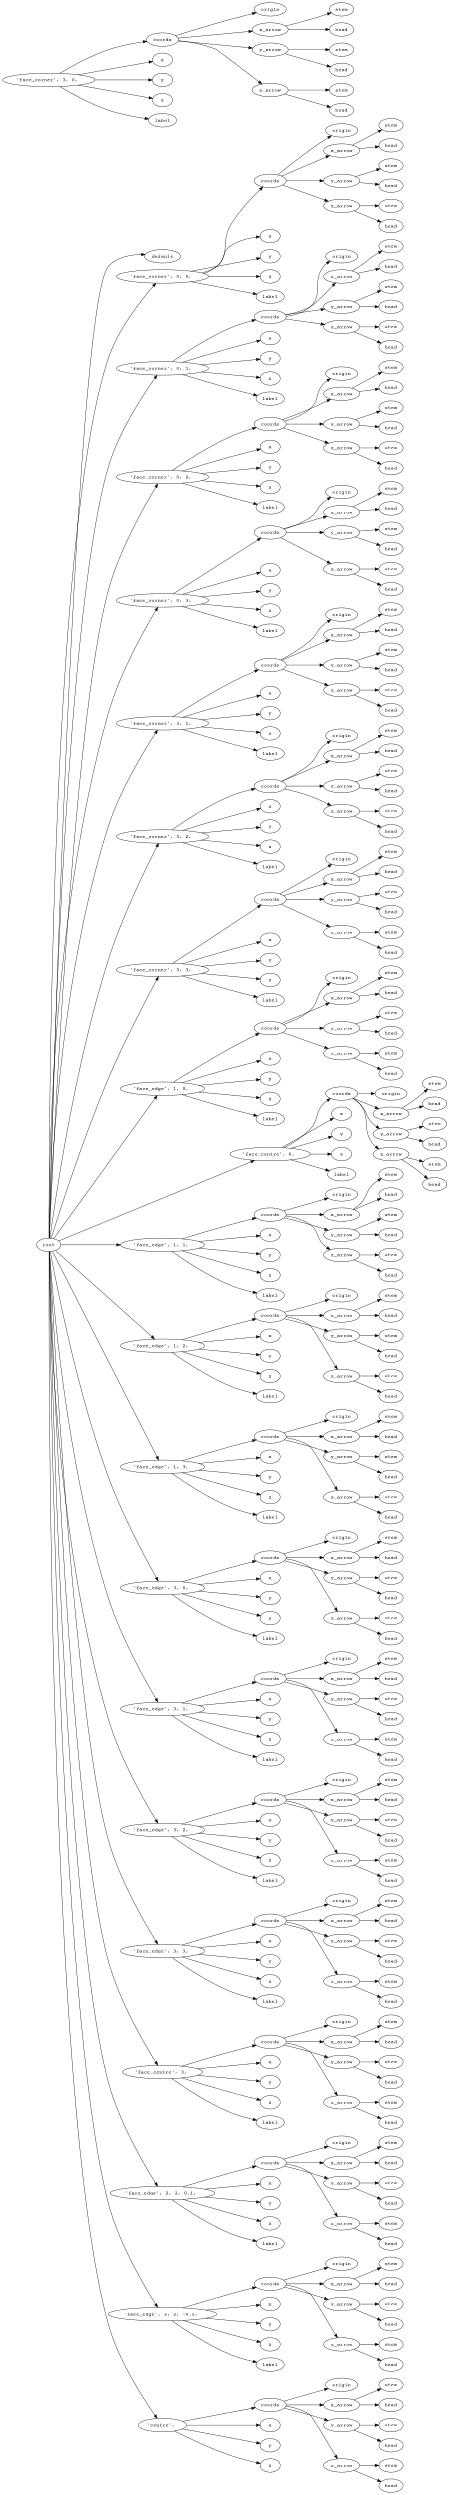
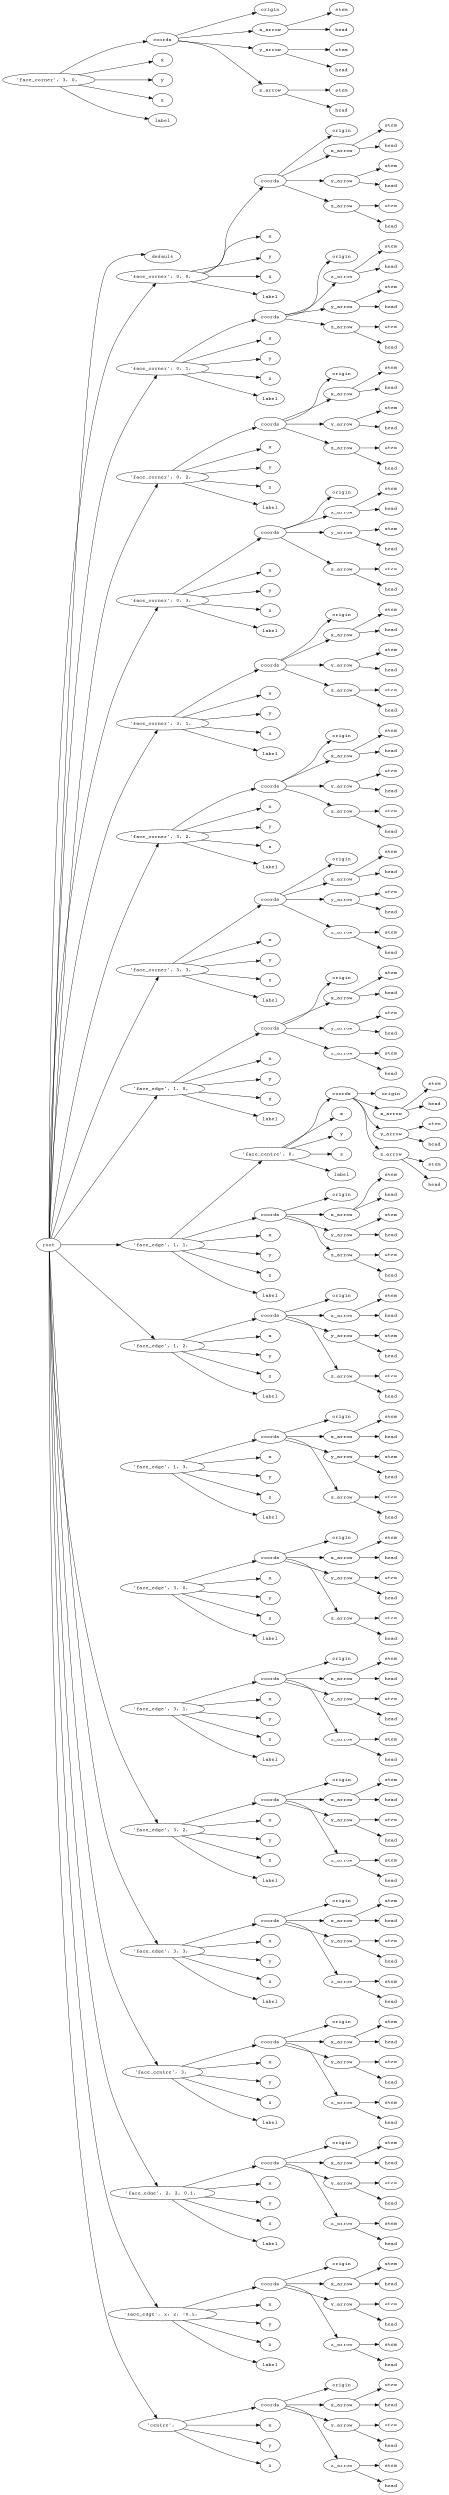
  digraph {
    fontname="Courier Prime"
    rankdir=LR
    node [fontname="Courier Prime"]
    edge [fontname="Courier Prime"]
    n1 [label=root]
    n2 [label=default]
    n3 [label="'face_corner',\ 0,\ 0,\ "]
    n4 [label="'face_corner',\ 0,\ 1,\ "]
    n5 [label="'face_corner',\ 0,\ 2,\ "]
    n6 [label="'face_corner',\ 0,\ 3,\ "]
    n7 [label="'face_corner',\ 3,\ 1,\ "]
    n8 [label="'face_corner',\ 3,\ 2,\ "]
    n9 [label="'face_corner',\ 3,\ 3,\ "]
    n10 [label="'face_edge',\ 1,\ 0,\ "]
    n11 [label="'face_edge',\ 1,\ 1,\ "]
    n12 [label="'face_edge',\ 1,\ 2,\ "]
    n13 [label="'face_edge',\ 1,\ 3,\ "]
    n14 [label="'face_edge',\ 3,\ 0,\ "]
    n15 [label="'face_edge',\ 3,\ 1,\ "]
    n16 [label="'face_edge',\ 3,\ 2,\ "]
    n17 [label="'face_edge',\ 3,\ 3,\ "]
    n18 [label="'face_centre',\ 0,\ "]
    n19 [label="'face_centre',\ 3,\ "]
    n20 [label="'face_edge',\ 2,\ 2,\ 0\.1,\ "]
    n21 [label="'face_edge',\ 2,\ 2,\ \-0\.5,\ "]
    n22 [label="'centre',\ "]
    n23 [label=coords]
    n24 [label=x]
    n25 [label=y]
    n26 [label=z]
    n27 [label=label]
    n28 [label=coords]
    n29 [label=x]
    n30 [label=y]
    n31 [label=z]
    n32 [label=label]
    n33 [label=coords]
    n34 [label=x]
    n35 [label=y]
    n36 [label=z]
    n37 [label=label]
    n38 [label=coords]
    n39 [label=x]
    n40 [label=y]
    n41 [label=z]
    n42 [label=label]
    n43 [label="'face_corner',\ 3,\ 0,\ "]
    n44 [label=coords]
    n45 [label=x]
    n46 [label=y]
    n47 [label=z]
    n48 [label=label]
    n49 [label=coords]
    n50 [label=x]
    n51 [label=y]
    n52 [label=z]
    n53 [label=label]
    n54 [label=coords]
    n55 [label=x]
    n56 [label=y]
    n57 [label=z]
    n58 [label=label]
    n59 [label=coords]
    n60 [label=x]
    n61 [label=y]
    n62 [label=z]
    n63 [label=label]
    n64 [label=coords]
    n65 [label=x]
    n66 [label=y]
    n67 [label=z]
    n68 [label=label]
    n69 [label=coords]
    n70 [label=x]
    n71 [label=y]
    n72 [label=z]
    n73 [label=label]
    n74 [label=coords]
    n75 [label=x]
    n76 [label=y]
    n77 [label=z]
    n78 [label=label]
    n79 [label=coords]
    n80 [label=x]
    n81 [label=y]
    n82 [label=z]
    n83 [label=label]
    n84 [label=coords]
    n85 [label=x]
    n86 [label=y]
    n87 [label=z]
    n88 [label=label]
    n89 [label=coords]
    n90 [label=x]
    n91 [label=y]
    n92 [label=z]
    n93 [label=label]
    n94 [label=coords]
    n95 [label=x]
    n96 [label=y]
    n97 [label=z]
    n98 [label=label]
    n99 [label=coords]
    n100 [label=x]
    n101 [label=y]
    n102 [label=z]
    n103 [label=label]
    n104 [label=coords]
    n105 [label=x]
    n106 [label=y]
    n107 [label=z]
    n108 [label=label]
    n109 [label=coords]
    n110 [label=x]
    n111 [label=y]
    n112 [label=z]
    n113 [label=label]
    n114 [label=coords]
    n115 [label=x]
    n116 [label=y]
    n117 [label=z]
    n118 [label=label]
    n119 [label=coords]
    n120 [label=x]
    n121 [label=y]
    n122 [label=z]
    n123 [label=label]
    n124 [label=coords]
    n125 [label=x]
    n126 [label=y]
    n127 [label=z]
    n128 [label=origin]
    n129 [label=x_arrow]
    n130 [label=y_arrow]
    n131 [label=z_arrow]
    n132 [label=stem]
    n133 [label=head]
    n134 [label=stem]
    n135 [label=head]
    n136 [label=stem]
    n137 [label=head]
    n138 [label=origin]
    n139 [label=x_arrow]
    n140 [label=y_arrow]
    n141 [label=z_arrow]
    n142 [label=stem]
    n143 [label=head]
    n144 [label=stem]
    n145 [label=head]
    n146 [label=stem]
    n147 [label=head]
    n148 [label=origin]
    n149 [label=x_arrow]
    n150 [label=y_arrow]
    n151 [label=z_arrow]
    n152 [label=stem]
    n153 [label=head]
    n154 [label=stem]
    n155 [label=head]
    n156 [label=stem]
    n157 [label=head]
    n158 [label=origin]
    n159 [label=x_arrow]
    n160 [label=y_arrow]
    n161 [label=z_arrow]
    n162 [label=stem]
    n163 [label=head]
    n164 [label=stem]
    n165 [label=head]
    n166 [label=stem]
    n167 [label=head]
    n168 [label=origin]
    n169 [label=x_arrow]
    n170 [label=y_arrow]
    n171 [label=z_arrow]
    n172 [label=stem]
    n173 [label=head]
    n174 [label=stem]
    n175 [label=head]
    n176 [label=stem]
    n177 [label=head]
    n178 [label=origin]
    n179 [label=x_arrow]
    n180 [label=y_arrow]
    n181 [label=z_arrow]
    n182 [label=stem]
    n183 [label=head]
    n184 [label=stem]
    n185 [label=head]
    n186 [label=stem]
    n187 [label=head]
    n188 [label=origin]
    n189 [label=x_arrow]
    n190 [label=y_arrow]
    n191 [label=z_arrow]
    n192 [label=stem]
    n193 [label=head]
    n194 [label=stem]
    n195 [label=head]
    n196 [label=stem]
    n197 [label=head]
    n198 [label=origin]
    n199 [label=x_arrow]
    n200 [label=y_arrow]
    n201 [label=z_arrow]
    n202 [label=stem]
    n203 [label=head]
    n204 [label=stem]
    n205 [label=head]
    n206 [label=stem]
    n207 [label=head]
    n208 [label=origin]
    n209 [label=x_arrow]
    n210 [label=y_arrow]
    n211 [label=z_arrow]
    n212 [label=stem]
    n213 [label=head]
    n214 [label=stem]
    n215 [label=head]
    n216 [label=stem]
    n217 [label=head]
    n218 [label=origin]
    n219 [label=x_arrow]
    n220 [label=y_arrow]
    n221 [label=z_arrow]
    n222 [label=stem]
    n223 [label=head]
    n224 [label=stem]
    n225 [label=head]
    n226 [label=stem]
    n227 [label=head]
    n228 [label=origin]
    n229 [label=x_arrow]
    n230 [label=y_arrow]
    n231 [label=z_arrow]
    n232 [label=stem]
    n233 [label=head]
    n234 [label=stem]
    n235 [label=head]
    n236 [label=stem]
    n237 [label=head]
    n238 [label=origin]
    n239 [label=x_arrow]
    n240 [label=y_arrow]
    n241 [label=z_arrow]
    n242 [label=stem]
    n243 [label=head]
    n244 [label=stem]
    n245 [label=head]
    n246 [label=stem]
    n247 [label=head]
    n248 [label=origin]
    n249 [label=x_arrow]
    n250 [label=y_arrow]
    n251 [label=z_arrow]
    n252 [label=stem]
    n253 [label=head]
    n254 [label=stem]
    n255 [label=head]
    n256 [label=stem]
    n257 [label=head]
    n258 [label=origin]
    n259 [label=x_arrow]
    n260 [label=y_arrow]
    n261 [label=z_arrow]
    n262 [label=stem]
    n263 [label=head]
    n264 [label=stem]
    n265 [label=head]
    n266 [label=stem]
    n267 [label=head]
    n268 [label=origin]
    n269 [label=x_arrow]
    n270 [label=y_arrow]
    n271 [label=z_arrow]
    n272 [label=stem]
    n273 [label=head]
    n274 [label=stem]
    n275 [label=head]
    n276 [label=stem]
    n277 [label=head]
    n278 [label=origin]
    n279 [label=x_arrow]
    n280 [label=y_arrow]
    n281 [label=z_arrow]
    n282 [label=stem]
    n283 [label=head]
    n284 [label=stem]
    n285 [label=head]
    n286 [label=stem]
    n287 [label=head]
    n288 [label=origin]
    n289 [label=x_arrow]
    n290 [label=y_arrow]
    n291 [label=z_arrow]
    n292 [label=stem]
    n293 [label=head]
    n294 [label=stem]
    n295 [label=head]
    n296 [label=stem]
    n297 [label=head]
    n298 [label=origin]
    n299 [label=x_arrow]
    n300 [label=y_arrow]
    n301 [label=z_arrow]
    n302 [label=stem]
    n303 [label=head]
    n304 [label=stem]
    n305 [label=head]
    n306 [label=stem]
    n307 [label=head]
    n308 [label=origin]
    n309 [label=x_arrow]
    n310 [label=y_arrow]
    n311 [label=z_arrow]
    n312 [label=stem]
    n313 [label=head]
    n314 [label=stem]
    n315 [label=head]
    n316 [label=stem]
    n317 [label=head]
    n318 [label=origin]
    n319 [label=x_arrow]
    n320 [label=y_arrow]
    n321 [label=z_arrow]
    n322 [label=stem]
    n323 [label=head]
    n324 [label=stem]
    n325 [label=head]
    n326 [label=stem]
    n327 [label=head]
    n328 [label=origin]
    n329 [label=x_arrow]
    n330 [label=y_arrow]
    n331 [label=z_arrow]
    n332 [label=stem]
    n333 [label=head]
    n334 [label=stem]
    n335 [label=head]
    n336 [label=stem]
    n337 [label=head]
    n1 -> n2
    n1 -> n3
    n1 -> n4
    n1 -> n5
    n1 -> n6
    n1 -> n7
    n1 -> n8
    n1 -> n9
    n1 -> n10
    n1 -> n11
    n1 -> n12
-   n1 -> n13
-   n1 -> n14
-   n1 -> n15
    n1 -> n16
    n1 -> n17
-   n1 -> n18
+   n11 -> n18
    n1 -> n19
    n1 -> n20
    n1 -> n21
    n1 -> n22
    n3 -> n23
    n3 -> n24
    n3 -> n25
    n3 -> n26
    n3 -> n27
    n4 -> n28
    n4 -> n29
    n4 -> n30
    n4 -> n31
    n4 -> n32
    n5 -> n33
    n5 -> n34
    n5 -> n35
    n5 -> n36
    n5 -> n37
    n6 -> n38
    n6 -> n39
    n6 -> n40
    n6 -> n41
    n6 -> n42
    n7 -> n49
    n7 -> n50
    n7 -> n51
    n7 -> n52
    n7 -> n53
    n8 -> n54
    n8 -> n55
    n8 -> n56
    n8 -> n57
    n8 -> n58
    n9 -> n59
    n9 -> n60
    n9 -> n61
    n9 -> n62
    n9 -> n63
    n10 -> n64
    n10 -> n65
    n10 -> n66
    n10 -> n67
    n10 -> n68
    n11 -> n69
    n11 -> n70
    n11 -> n71
    n11 -> n72
    n11 -> n73
    n12 -> n74
    n12 -> n75
    n12 -> n76
    n12 -> n77
    n12 -> n78
    n13 -> n79
    n13 -> n80
    n13 -> n81
    n13 -> n82
    n13 -> n83
    n14 -> n84
    n14 -> n85
    n14 -> n86
    n14 -> n87
    n14 -> n88
    n15 -> n89
    n15 -> n90
    n15 -> n91
    n15 -> n92
    n15 -> n93
    n16 -> n94
    n16 -> n95
    n16 -> n96
    n16 -> n97
    n16 -> n98
    n17 -> n99
    n17 -> n100
    n17 -> n101
    n17 -> n102
    n17 -> n103
    n18 -> n104
    n18 -> n105
    n18 -> n106
    n18 -> n107
    n18 -> n108
    n19 -> n109
    n19 -> n110
    n19 -> n111
    n19 -> n112
    n19 -> n113
    n20 -> n114
    n20 -> n115
    n20 -> n116
    n20 -> n117
    n20 -> n118
    n21 -> n119
    n21 -> n120
    n21 -> n121
    n21 -> n122
    n21 -> n123
    n22 -> n124
    n22 -> n125
    n22 -> n126
    n22 -> n127
    n23 -> n128
    n23 -> n129
    n23 -> n130
    n23 -> n131
    n28 -> n138
    n28 -> n139
    n28 -> n140
    n28 -> n141
    n33 -> n148
    n33 -> n149
    n33 -> n150
    n33 -> n151
    n38 -> n158
    n38 -> n159
    n38 -> n160
    n38 -> n161
    n43 -> n44
    n43 -> n45
    n43 -> n46
    n43 -> n47
    n43 -> n48
    n44 -> n168
    n44 -> n169
    n44 -> n170
    n44 -> n171
    n49 -> n178
    n49 -> n179
    n49 -> n180
    n49 -> n181
    n54 -> n188
    n54 -> n189
    n54 -> n190
    n54 -> n191
    n59 -> n198
    n59 -> n199
    n59 -> n200
    n59 -> n201
    n64 -> n208
    n64 -> n209
    n64 -> n210
    n64 -> n211
    n69 -> n218
    n69 -> n219
    n69 -> n220
    n69 -> n221
    n74 -> n228
    n74 -> n229
    n74 -> n230
    n74 -> n231
    n79 -> n238
    n79 -> n239
    n79 -> n240
    n79 -> n241
    n84 -> n248
    n84 -> n249
    n84 -> n250
    n84 -> n251
    n89 -> n258
    n89 -> n259
    n89 -> n260
    n89 -> n261
    n94 -> n268
    n94 -> n269
    n94 -> n270
    n94 -> n271
    n99 -> n278
    n99 -> n279
    n99 -> n280
    n99 -> n281
    n104 -> n288
    n104 -> n289
    n104 -> n290
    n104 -> n291
    n109 -> n298
    n109 -> n299
    n109 -> n300
    n109 -> n301
    n114 -> n308
    n114 -> n309
    n114 -> n310
    n114 -> n311
    n119 -> n318
    n119 -> n319
    n119 -> n320
    n119 -> n321
    n124 -> n328
    n124 -> n329
    n124 -> n330
    n124 -> n331
    n129 -> n132
    n129 -> n133
    n130 -> n134
    n130 -> n135
    n131 -> n136
    n131 -> n137
    n139 -> n142
    n139 -> n143
    n140 -> n144
    n140 -> n145
    n141 -> n146
    n141 -> n147
    n149 -> n152
    n149 -> n153
    n150 -> n154
    n150 -> n155
    n151 -> n156
    n151 -> n157
    n159 -> n162
    n159 -> n163
    n160 -> n164
    n160 -> n165
    n161 -> n166
    n161 -> n167
    n169 -> n172
    n169 -> n173
    n170 -> n174
    n170 -> n175
    n171 -> n176
    n171 -> n177
    n179 -> n182
    n179 -> n183
    n180 -> n184
    n180 -> n185
    n181 -> n186
    n181 -> n187
    n189 -> n192
    n189 -> n193
    n190 -> n194
    n190 -> n195
    n191 -> n196
    n191 -> n197
    n199 -> n202
    n199 -> n203
    n200 -> n204
    n200 -> n205
    n201 -> n206
    n201 -> n207
    n209 -> n212
    n209 -> n213
    n210 -> n214
    n210 -> n215
    n211 -> n216
    n211 -> n217
    n219 -> n222
    n219 -> n223
    n220 -> n224
    n220 -> n225
    n221 -> n226
    n221 -> n227
    n229 -> n232
    n229 -> n233
    n230 -> n234
    n230 -> n235
    n231 -> n236
    n231 -> n237
    n239 -> n242
    n239 -> n243
    n240 -> n244
    n240 -> n245
    n241 -> n246
    n241 -> n247
    n249 -> n252
    n249 -> n253
    n250 -> n254
    n250 -> n255
    n251 -> n256
    n251 -> n257
    n259 -> n262
    n259 -> n263
    n260 -> n264
    n260 -> n265
    n261 -> n266
    n261 -> n267
    n269 -> n272
    n269 -> n273
    n270 -> n274
    n270 -> n275
    n271 -> n276
    n271 -> n277
    n279 -> n282
    n279 -> n283
    n280 -> n284
    n280 -> n285
    n281 -> n286
    n281 -> n287
    n289 -> n292
    n289 -> n293
    n290 -> n294
    n290 -> n295
    n291 -> n296
    n291 -> n297
    n299 -> n302
    n299 -> n303
    n300 -> n304
    n300 -> n305
    n301 -> n306
    n301 -> n307
    n309 -> n312
    n309 -> n313
    n310 -> n314
    n310 -> n315
    n311 -> n316
    n311 -> n317
    n319 -> n322
    n319 -> n323
    n320 -> n324
    n320 -> n325
    n321 -> n326
    n321 -> n327
    n329 -> n332
    n329 -> n333
    n330 -> n334
    n330 -> n335
    n331 -> n336
    n331 -> n337
  }
